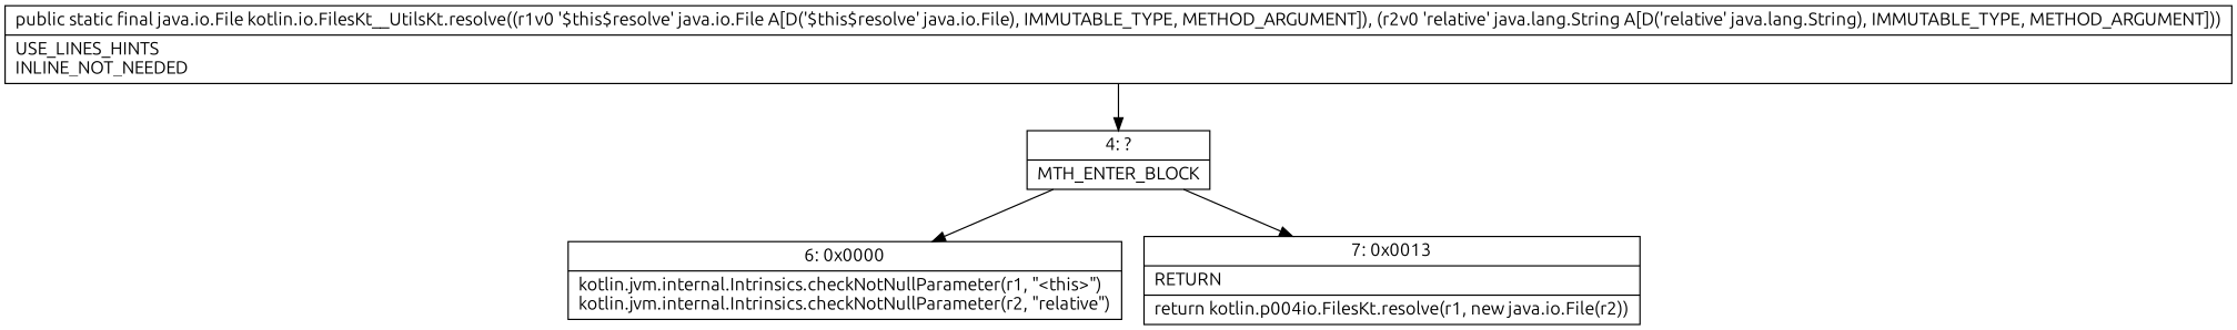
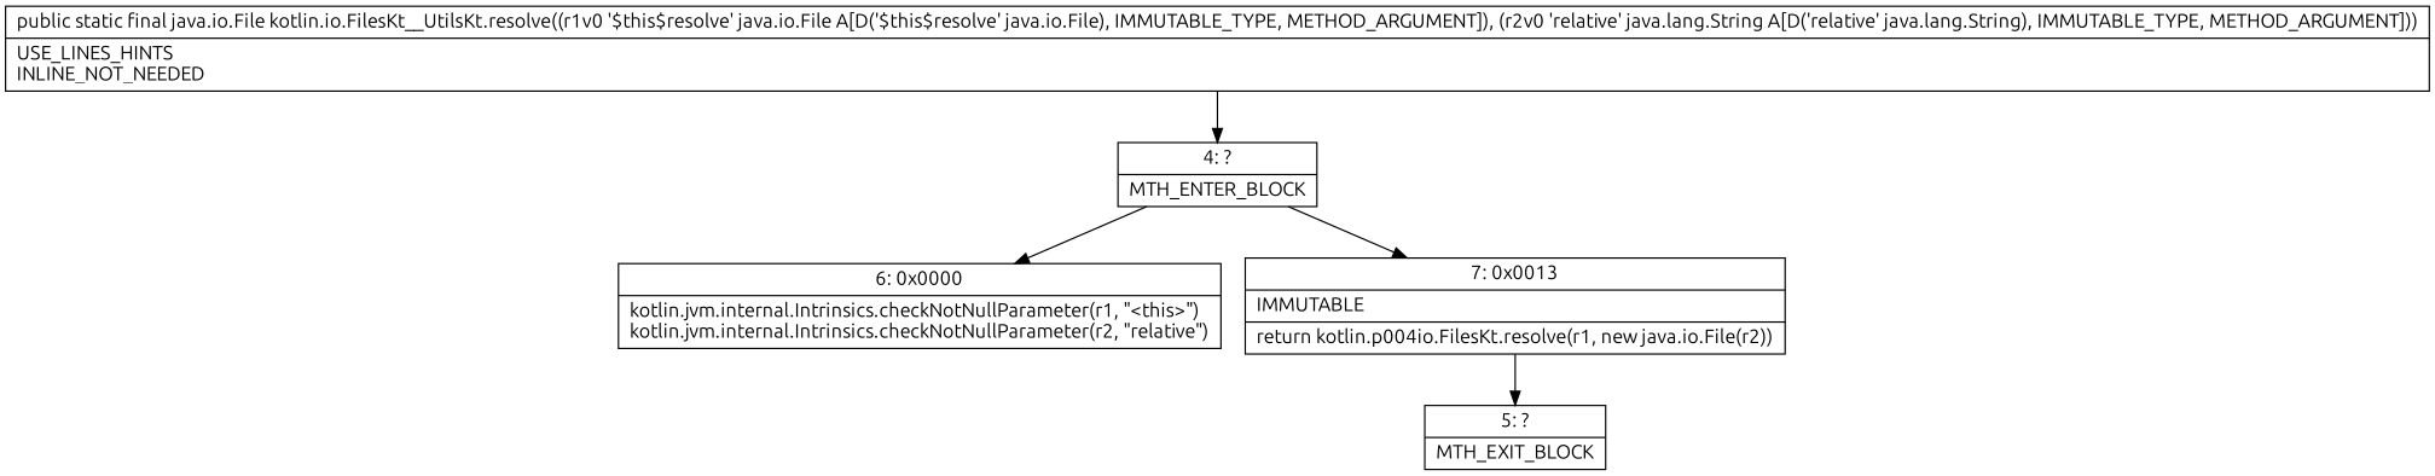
  digraph {
    fontname=Ubuntu
    node [fontname=Ubuntu shape=record]
    edge [fontname=Ubuntu]
    n1 [label="{4\:\ ?|MTH_ENTER_BLOCK\l}"]
    n2 [label="{6\:\ 0x0000|kotlin.jvm.internal.Intrinsics.checkNotNullParameter(r1, \"\<this\>\")\lkotlin.jvm.internal.Intrinsics.checkNotNullParameter(r2, \"relative\")\l}"]
-   n3 [label="{7\:\ 0x0013|RETURN\l|return kotlin.p004io.FilesKt.resolve(r1, new java.io.File(r2))\l}"]
+   n3 [label="{7\:\ 0x0013|IMMUTABLE\l|return kotlin.p004io.FilesKt.resolve(r1, new java.io.File(r2))\l}"]
+   n4 [label="{5\:\ ?|MTH_EXIT_BLOCK\l}"]
    n5 [label="{public static final java.io.File kotlin.io.FilesKt__UtilsKt.resolve((r1v0 '$this$resolve' java.io.File A[D('$this$resolve' java.io.File), IMMUTABLE_TYPE, METHOD_ARGUMENT]), (r2v0 'relative' java.lang.String A[D('relative' java.lang.String), IMMUTABLE_TYPE, METHOD_ARGUMENT]))  | USE_LINES_HINTS\lINLINE_NOT_NEEDED\l}"]
    n1 -> n2
    n1 -> n3
+   n3 -> n4
    n5 -> n1
  }
